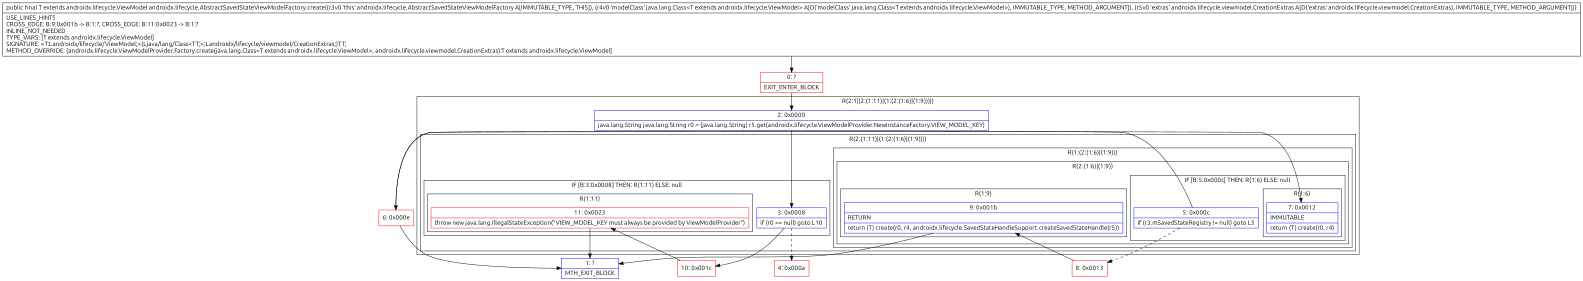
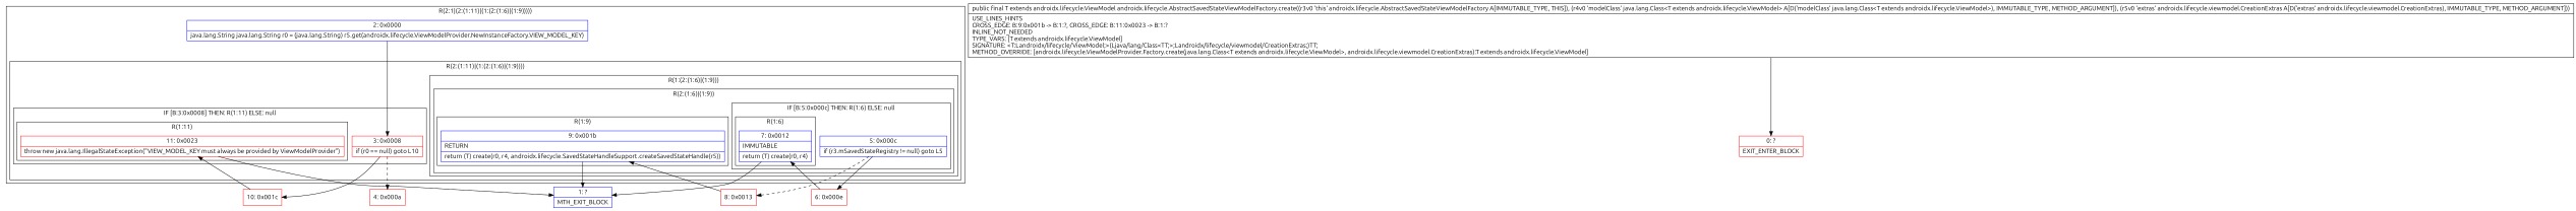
  digraph {
    fontname=Ubuntu
    node [color=red fontname=Ubuntu shape=record]
    edge [fontname=Ubuntu]
    n1 [label="{11\:\ 0x0023|throw new java.lang.IllegalStateException(\"VIEW_MODEL_KEY must always be provided by ViewModelProvider\")\l}"]
-   n2 [color=blue label="{3\:\ 0x0008|if (r0 == null) goto L10\l}"]
+   n2 [label="{3\:\ 0x0008|if (r0 == null) goto L10\l}"]
    n3 [color=blue label="{7\:\ 0x0012|IMMUTABLE\l|return (T) create(r0, r4)\l}"]
    n4 [color=blue label="{5\:\ 0x000c|if (r3.mSavedStateRegistry != null) goto L5\l}"]
    n5 [color=blue label="{9\:\ 0x001b|RETURN\l|return (T) create(r0, r4, androidx.lifecycle.SavedStateHandleSupport.createSavedStateHandle(r5))\l}"]
    n6 [color=blue label="{2\:\ 0x0000|java.lang.String java.lang.String r0 = (java.lang.String) r5.get(androidx.lifecycle.ViewModelProvider.NewInstanceFactory.VIEW_MODEL_KEY)\l}"]
    n7 [color=blue label="{1\:\ ?|MTH_EXIT_BLOCK\l}"]
    n8 [label="{4\:\ 0x000a}"]
    n9 [label="{10\:\ 0x001c}"]
    n10 [label="{6\:\ 0x000e}"]
    n11 [label="{8\:\ 0x0013}"]
    n12 [label="{0\:\ ?|EXIT_ENTER_BLOCK\l}"]
    n13 [label="{public final T extends androidx.lifecycle.ViewModel androidx.lifecycle.AbstractSavedStateViewModelFactory.create((r3v0 'this' androidx.lifecycle.AbstractSavedStateViewModelFactory A[IMMUTABLE_TYPE, THIS]), (r4v0 'modelClass' java.lang.Class\<T extends androidx.lifecycle.ViewModel\> A[D('modelClass' java.lang.Class\<T extends androidx.lifecycle.ViewModel\>), IMMUTABLE_TYPE, METHOD_ARGUMENT]), (r5v0 'extras' androidx.lifecycle.viewmodel.CreationExtras A[D('extras' androidx.lifecycle.viewmodel.CreationExtras), IMMUTABLE_TYPE, METHOD_ARGUMENT]))  | USE_LINES_HINTS\lCROSS_EDGE: B:9:0x001b \-\> B:1:?, CROSS_EDGE: B:11:0x0023 \-\> B:1:?\lINLINE_NOT_NEEDED\lTYPE_VARS: [T extends androidx.lifecycle.ViewModel]\lSIGNATURE: \<T:Landroidx\/lifecycle\/ViewModel;\>(Ljava\/lang\/Class\<TT;\>;Landroidx\/lifecycle\/viewmodel\/CreationExtras;)TT;\lMETHOD_OVERRIDE: [androidx.lifecycle.ViewModelProvider.Factory.create(java.lang.Class\<T extends androidx.lifecycle.ViewModel\>, androidx.lifecycle.viewmodel.CreationExtras):T extends androidx.lifecycle.ViewModel]\l}" color=""]
    subgraph cluster_1 {
      label="R(2:1|(2:(1:11)|(1:(2:(1:6)|(1:9)))))"
      n6
      subgraph cluster_2 {
        label="R(2:(1:11)|(1:(2:(1:6)|(1:9))))"
        subgraph cluster_3 {
          label="IF [B:3:0x0008] THEN: R(1:11) ELSE: null"
          n2
          subgraph cluster_4 {
            label="R(1:11)"
            n1
          }
        }
        subgraph cluster_5 {
          label="R(1:(2:(1:6)|(1:9)))"
          subgraph cluster_6 {
            label="R(2:(1:6)|(1:9))"
            subgraph cluster_7 {
              label="IF [B:5:0x000c] THEN: R(1:6) ELSE: null"
              n4
              subgraph cluster_8 {
                label="R(1:6)"
                n3
              }
            }
            subgraph cluster_9 {
              label="R(1:9)"
              n5
            }
          }
        }
      }
    }
    n1 -> n7
    n2 -> n8 [style=dashed]
    n2 -> n9
-   n10 -> n7
+   n3 -> n7
    n4 -> n10
    n4 -> n11 [style=dashed]
    n5 -> n7
    n6 -> n2
    n9 -> n1
    n10 -> n3
    n11 -> n5
-   n12 -> n6
    n13 -> n12
  }
